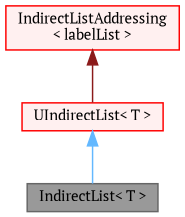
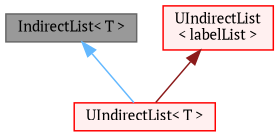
  digraph {
    fontname="PT Serif"
    node [color=red fillcolor="#FFF0F0" fontname="PT Serif" fontsize=10 shape=box style=filled]
    edge [dir=back fontname="PT Serif" fontsize=10 labelfontname=Helvetica labelfontsize=10 style=solid]
    n1 [color=gray40 fillcolor=grey60 fontcolor=black height=0.2 label="IndirectList\< T \>" width=0.4]
-   n2 [height=0.2 label="IndirectListAddressing\l\< labelList \>" width=0.4]
+   n2 [height=0.2 label="UIndirectList\l\< labelList \>" width=0.4]
    n3 [height=0.2 label="UIndirectList\< T \>" width=0.4]
    n2 -> n3 [color=firebrick4]
-   n3 -> n1 [color=steelblue1]
+   n1 -> n3 [color=steelblue1]
  }
